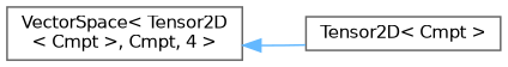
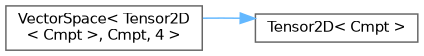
  digraph {
    rankdir=LR
    node [color=grey40 fillcolor=white fontname=Helvetica fontsize=10 shape=box style=filled]
    n1 [height=0.2 label="VectorSpace\< Tensor2D\l\< Cmpt \>, Cmpt, 4 \>" width=0.4]
    n2 [height=0.2 label="Tensor2D\< Cmpt \>" width=0.4]
-   n1 -> n2 [color=steelblue1 dir=back fontname=Helvetica fontsize=10 labelfontname=Helvetica labelfontsize=10 style=solid]
+   n2 -> n1 [color=steelblue1 dir=back fontname=Helvetica fontsize=10 labelfontname=Helvetica labelfontsize=10 style=solid]
  }
